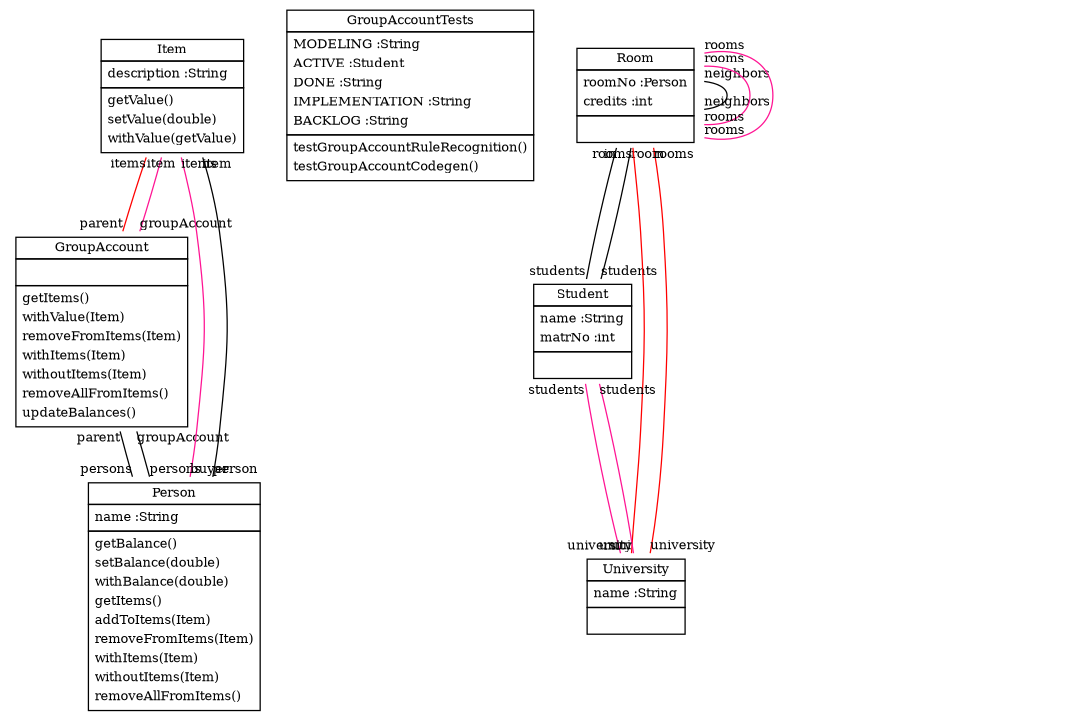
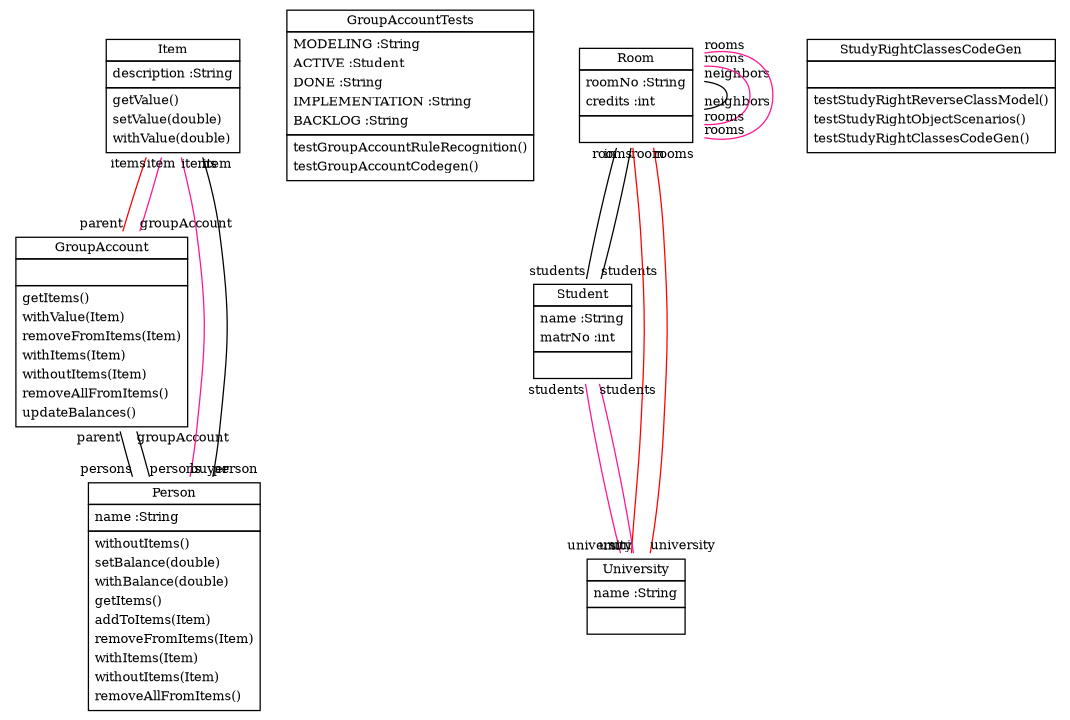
  graph {
    node [fontsize=10 shape=none]
    edge [color=black fontsize=10 headlabel=persons taillabel=rooms]
    n1 [label=<<table border='0' cellborder='1' cellspacing='0'> <tr> <td>GroupAccount</td> </tr> <tr><td><table border='0' cellborder='0' cellspacing='0'> <tr><td> </td></tr> </table></td></tr> <tr><td><table border='0' cellborder='0' cellspacing='0'> <tr><td align='left'>getItems()</td></tr> <tr><td align='left'>withValue(Item)</td></tr> <tr><td align='left'>removeFromItems(Item)</td></tr> <tr><td align='left'>withItems(Item)</td></tr> <tr><td align='left'>withoutItems(Item)</td></tr> <tr><td align='left'>removeAllFromItems()</td></tr> <tr><td align='left'>updateBalances()</td></tr>  </table></td></tr> </table>>]
-   n2 [label=<<table border='0' cellborder='1' cellspacing='0'> <tr> <td>Person</td> </tr> <tr><td><table border='0' cellborder='0' cellspacing='0'> <tr><td align='left'>name :String</td></tr>  </table></td></tr> <tr><td><table border='0' cellborder='0' cellspacing='0'> <tr><td align='left'>getBalance()</td></tr> <tr><td align='left'>setBalance(double)</td></tr> <tr><td align='left'>withBalance(double)</td></tr> <tr><td align='left'>getItems()</td></tr> <tr><td align='left'>addToItems(Item)</td></tr> <tr><td align='left'>removeFromItems(Item)</td></tr> <tr><td align='left'>withItems(Item)</td></tr> <tr><td align='left'>withoutItems(Item)</td></tr> <tr><td align='left'>removeAllFromItems()</td></tr>  </table></td></tr> </table>>]
+   n2 [label=<<table border='0' cellborder='1' cellspacing='0'> <tr> <td>Person</td> </tr> <tr><td><table border='0' cellborder='0' cellspacing='0'> <tr><td align='left'>name :String</td></tr>  </table></td></tr> <tr><td><table border='0' cellborder='0' cellspacing='0'> <tr><td align='left'>withoutItems()</td></tr> <tr><td align='left'>setBalance(double)</td></tr> <tr><td align='left'>withBalance(double)</td></tr> <tr><td align='left'>getItems()</td></tr> <tr><td align='left'>addToItems(Item)</td></tr> <tr><td align='left'>removeFromItems(Item)</td></tr> <tr><td align='left'>withItems(Item)</td></tr> <tr><td align='left'>withoutItems(Item)</td></tr> <tr><td align='left'>removeAllFromItems()</td></tr>  </table></td></tr> </table>>]
    n3 [label=<<table border='0' cellborder='1' cellspacing='0'> <tr> <td>GroupAccountTests</td> </tr> <tr><td><table border='0' cellborder='0' cellspacing='0'> <tr><td align='left'>MODELING :String</td></tr> <tr><td align='left'>ACTIVE :Student</td></tr> <tr><td align='left'>DONE :String</td></tr> <tr><td align='left'>IMPLEMENTATION :String</td></tr> <tr><td align='left'>BACKLOG :String</td></tr>  </table></td></tr> <tr><td><table border='0' cellborder='0' cellspacing='0'> <tr><td align='left'>testGroupAccountRuleRecognition()</td></tr> <tr><td align='left'>testGroupAccountCodegen()</td></tr>  </table></td></tr> </table>>]
-   n4 [label=<<table border='0' cellborder='1' cellspacing='0'> <tr> <td>Item</td> </tr> <tr><td><table border='0' cellborder='0' cellspacing='0'> <tr><td align='left'>description :String</td></tr>  </table></td></tr> <tr><td><table border='0' cellborder='0' cellspacing='0'> <tr><td align='left'>getValue()</td></tr> <tr><td align='left'>setValue(double)</td></tr> <tr><td align='left'>withValue(getValue)</td></tr>  </table></td></tr> </table>>]
-   n5 [label=<<table border='0' cellborder='1' cellspacing='0'> <tr> <td>Room</td> </tr> <tr><td><table border='0' cellborder='0' cellspacing='0'> <tr><td align='left'>roomNo :Person</td></tr> <tr><td align='left'>credits :int</td></tr>  </table></td></tr> <tr><td><table border='0' cellborder='0' cellspacing='0'> <tr><td> </td></tr> </table></td></tr> </table>>]
+   n4 [label=<<table border='0' cellborder='1' cellspacing='0'> <tr> <td>Item</td> </tr> <tr><td><table border='0' cellborder='0' cellspacing='0'> <tr><td align='left'>description :String</td></tr>  </table></td></tr> <tr><td><table border='0' cellborder='0' cellspacing='0'> <tr><td align='left'>getValue()</td></tr> <tr><td align='left'>setValue(double)</td></tr> <tr><td align='left'>withValue(double)</td></tr>  </table></td></tr> </table>>]
+   n5 [label=<<table border='0' cellborder='1' cellspacing='0'> <tr> <td>Room</td> </tr> <tr><td><table border='0' cellborder='0' cellspacing='0'> <tr><td align='left'>roomNo :String</td></tr> <tr><td align='left'>credits :int</td></tr>  </table></td></tr> <tr><td><table border='0' cellborder='0' cellspacing='0'> <tr><td> </td></tr> </table></td></tr> </table>>]
    n6 [label=<<table border='0' cellborder='1' cellspacing='0'> <tr> <td>Student</td> </tr> <tr><td><table border='0' cellborder='0' cellspacing='0'> <tr><td align='left'>name :String</td></tr> <tr><td align='left'>matrNo :int</td></tr>  </table></td></tr> <tr><td><table border='0' cellborder='0' cellspacing='0'> <tr><td> </td></tr> </table></td></tr> </table>>]
    n7 [label=<<table border='0' cellborder='1' cellspacing='0'> <tr> <td>University</td> </tr> <tr><td><table border='0' cellborder='0' cellspacing='0'> <tr><td align='left'>name :String</td></tr>  </table></td></tr> <tr><td><table border='0' cellborder='0' cellspacing='0'> <tr><td> </td></tr> </table></td></tr> </table>>]
+   n8 [label=<<table border='0' cellborder='1' cellspacing='0'> <tr> <td>StudyRightClassesCodeGen</td> </tr> <tr><td><table border='0' cellborder='0' cellspacing='0'> <tr><td> </td></tr> </table></td></tr> <tr><td><table border='0' cellborder='0' cellspacing='0'> <tr><td align='left'>testStudyRightReverseClassModel()</td></tr> <tr><td align='left'>testStudyRightObjectScenarios()</td></tr> <tr><td align='left'>testStudyRightClassesCodeGen()</td></tr>  </table></td></tr> </table>>]
    n1 -- n2 [taillabel=parent]
    n1 -- n2 [taillabel=groupAccount]
    n4 -- n1 [color=red headlabel=parent taillabel=items]
    n4 -- n1 [color=deeppink headlabel=groupAccount taillabel=item]
    n4 -- n2 [color=deeppink headlabel=buyer taillabel=items]
    n4 -- n2 [headlabel=person taillabel=item]
    n5 -- n5 [headlabel=neighbors taillabel=neighbors]
    n5 -- n5 [color=deeppink headlabel=rooms]
    n5 -- n5 [color=deeppink headlabel=rooms]
    n5 -- n6 [headlabel=students taillabel=in]
    n5 -- n6 [headlabel=students taillabel=room]
    n5 -- n7 [color=red headlabel=uni]
    n5 -- n7 [color=red headlabel=university]
    n6 -- n7 [color=deeppink headlabel=uni taillabel=students]
    n6 -- n7 [color=deeppink headlabel=university taillabel=students]
  }
